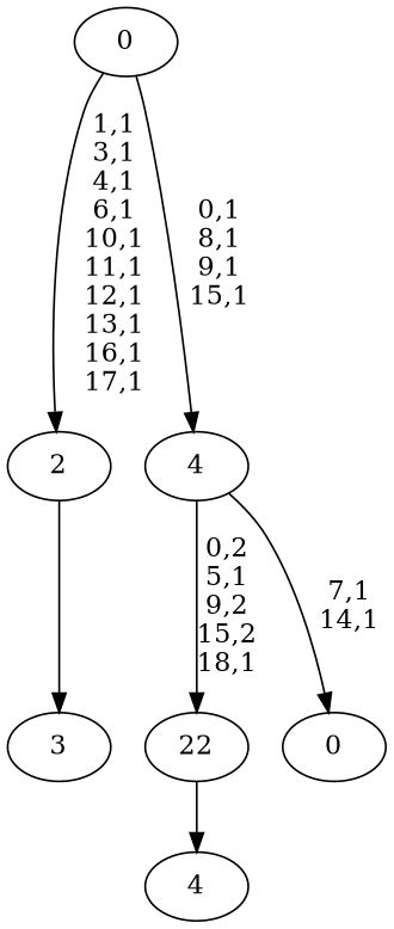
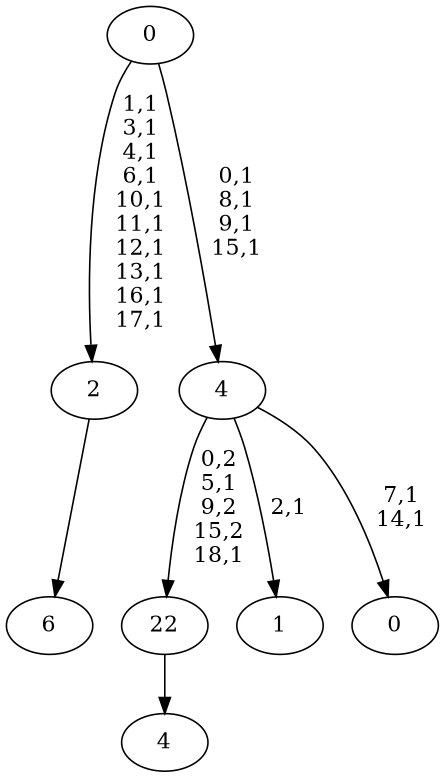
  digraph {
    n1 [label=4]
-   n2 [label=3]
+   n2 [label=6]
    22
    n4 [label=2]
+   n5 [label=1]
    n6 [label=0]
    4
    0
    22 -> n1
    n4 -> n2
    4 -> 22 [label="0,2\n5,1\n9,2\n15,2\n18,1"]
+   4 -> n5 [label="2,1"]
    4 -> n6 [label="7,1\n14,1"]
    0 -> n4 [label="1,1\n3,1\n4,1\n6,1\n10,1\n11,1\n12,1\n13,1\n16,1\n17,1"]
    0 -> 4 [label="0,1\n8,1\n9,1\n15,1"]
  }
